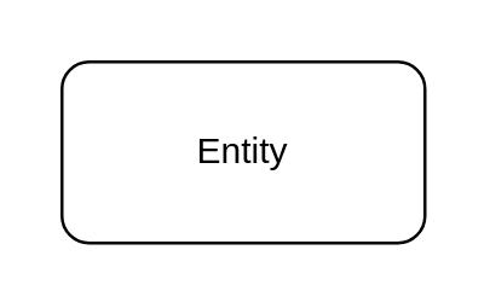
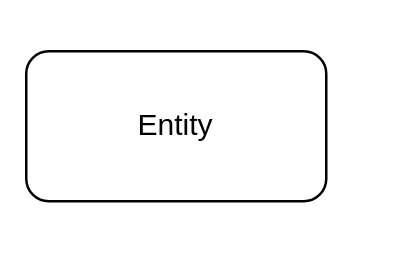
  <mxCell id="0" />
  <mxCell id="1" parent="0" />
- <mxCell id="2" value="Entity" style="rounded=1;whiteSpace=wrap;html=1;" vertex="1" parent="1"><mxGeometry x="20" y="20" width="120" height="60" as="geometry" /></mxCell>
+ <mxCell id="2" value="Entity" style="rounded=1;whiteSpace=wrap;html=1;" vertex="1" parent="1"><mxGeometry x="10" y="20" width="120" height="60" as="geometry" /></mxCell>
